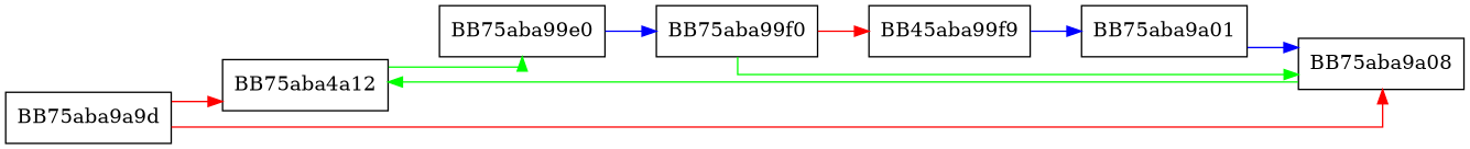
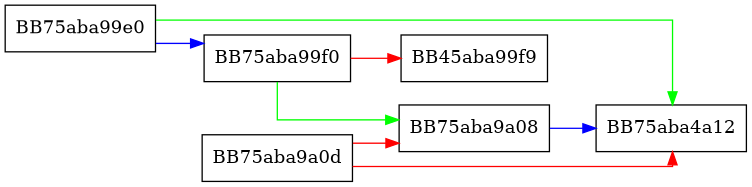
  digraph {
    rankdir=LR
    splines=ortho
    node [shape=box]
    edge [color=green]
    n1 [label=BB75aba4a12]
    BB75aba99e0
    BB75aba99f0
    BB75aba9a08
    n5 [label=BB45aba99f9]
-   BB75aba9a01
-   BB75aba9a0d [label=BB75aba9a9d]
-   n1 -> BB75aba99e0
+   BB75aba9a0d
+   BB75aba99e0 -> n1
    BB75aba99e0 -> BB75aba99f0 [color=blue]
    BB75aba99f0 -> BB75aba9a08
    BB75aba99f0 -> n5 [color=red]
-   BB75aba9a08 -> n1
-   n5 -> BB75aba9a01 [color=blue]
-   BB75aba9a01 -> BB75aba9a08 [color=blue]
+   BB75aba9a08 -> n1 [color=blue]
    BB75aba9a0d -> n1 [color=red]
    BB75aba9a0d -> BB75aba9a08 [color=red]
  }
